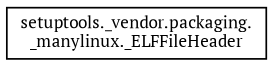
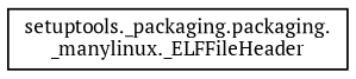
  digraph {
    rankdir=TB
    fontname="PT Serif"
-   n1 [color=black fillcolor=white fontname="PT Serif" fontsize=10 height=0.2 label="setuptools._vendor.packaging.\l_manylinux._ELFFileHeader" shape=record style=filled width=0.4]
+   n1 [color=black fillcolor=white fontname="PT Serif" fontsize=10 height=0.2 label="setuptools._packaging.packaging.\l_manylinux._ELFFileHeader" shape=record style=filled width=0.4]
  }
